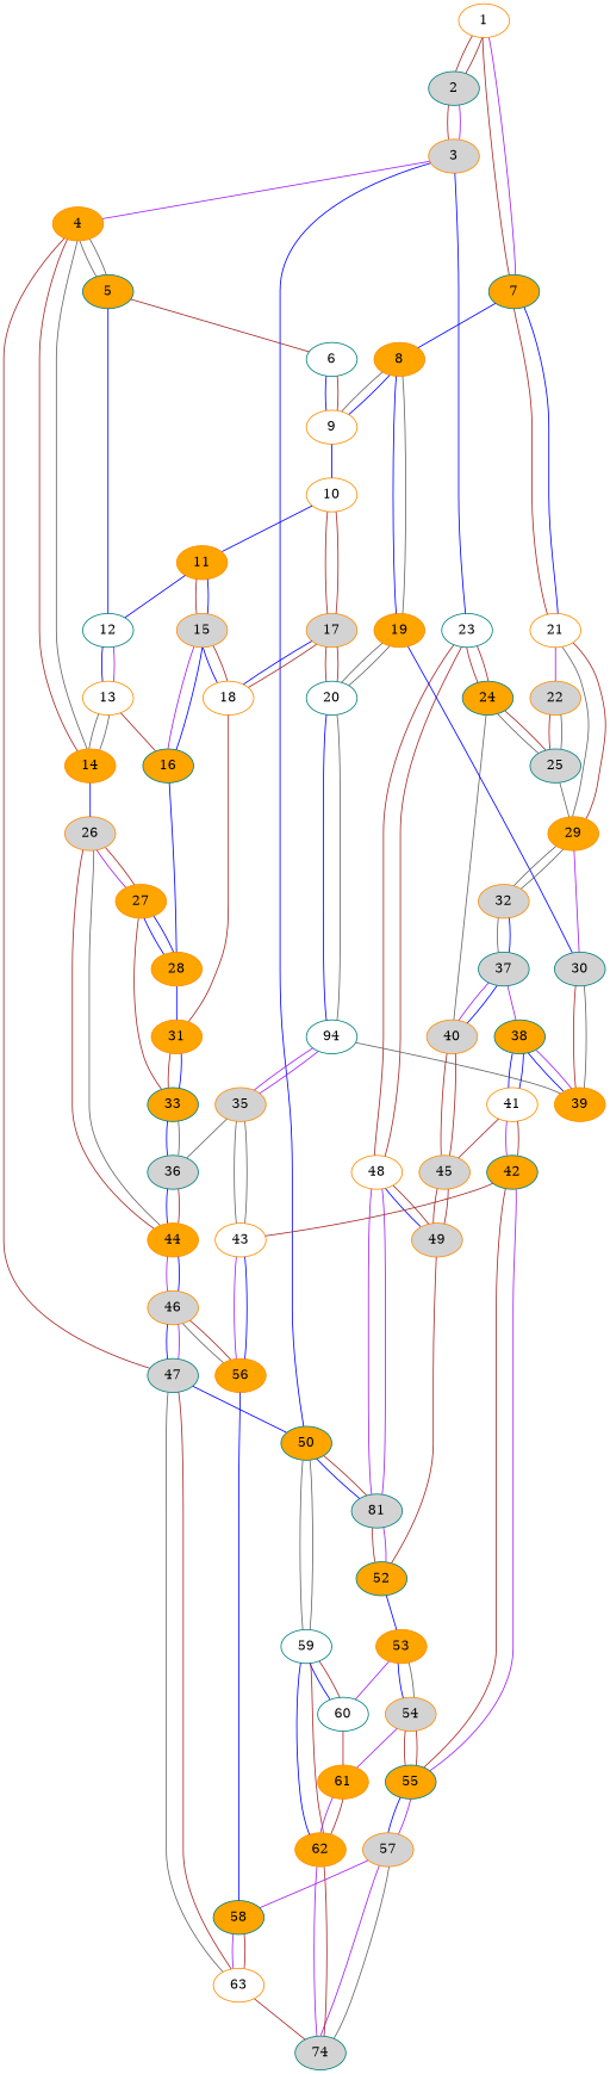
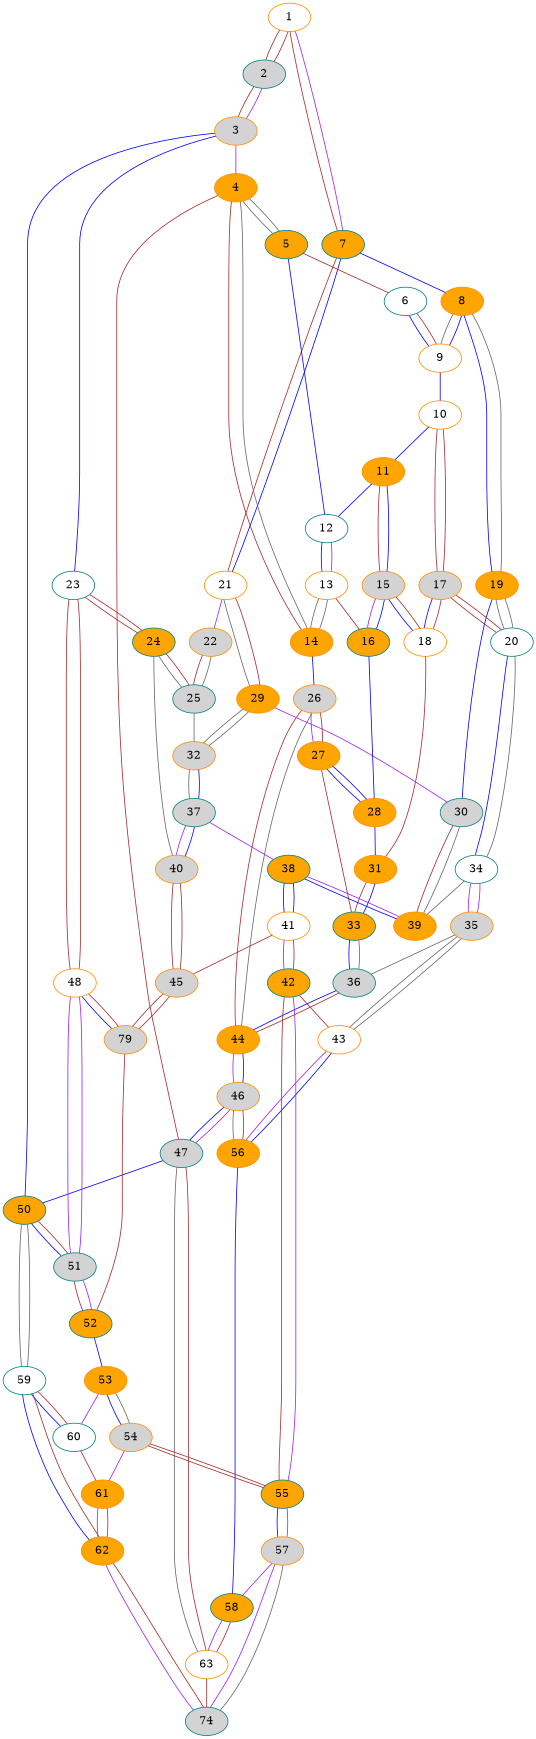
  graph {
    node [color=darkorange fillcolor=orange style=filled]
    edge [color=brown]
    1 [fillcolor=white]
    2 [color=teal fillcolor=lightgrey]
    7 [color=teal]
    3 [fillcolor=lightgrey]
    8
    21 [fillcolor=white]
    4
    23 [color=teal fillcolor=white]
    50 [color=teal]
    5 [color=teal]
    14
    47 [color=teal fillcolor=lightgrey]
    24 [color=teal]
    48 [fillcolor=white]
-   51 [color=teal fillcolor=lightgrey label=81]
+   51 [color=teal fillcolor=lightgrey]
    59 [color=teal fillcolor=white]
    6 [color=teal fillcolor=white]
    12 [color=teal fillcolor=white]
    26 [fillcolor=lightgrey]
    63 [fillcolor=white]
    9 [fillcolor=white]
    13 [fillcolor=white]
    10 [fillcolor=white]
    19
    22 [fillcolor=lightgrey]
    29
    20 [color=teal fillcolor=white]
    30 [color=teal fillcolor=lightgrey]
    11
    17 [fillcolor=lightgrey]
    15 [fillcolor=lightgrey]
    18 [fillcolor=white]
    16 [color=teal]
    28
    27
    44
    31
-   34 [color=teal fillcolor=white label=94]
+   34 [color=teal fillcolor=white]
    33 [color=teal]
    39
    35 [fillcolor=lightgrey]
    25 [color=teal fillcolor=lightgrey]
    32 [fillcolor=lightgrey]
    40 [fillcolor=lightgrey]
-   49 [fillcolor=lightgrey]
+   49 [fillcolor=lightgrey label=79]
    45 [fillcolor=lightgrey]
    37 [color=teal fillcolor=lightgrey]
    46 [fillcolor=lightgrey]
    36 [color=teal fillcolor=lightgrey]
    38 [color=teal]
    43 [fillcolor=white]
    56
    41 [fillcolor=white]
    42 [color=teal]
    55 [color=teal]
    57 [fillcolor=lightgrey]
    58 [color=teal]
    52 [color=teal]
    n59 [color=teal fillcolor=lightgrey label=74]
    53
    60 [color=teal fillcolor=white]
    62
    54 [fillcolor=lightgrey]
    61
    1 -- 2
    1 -- 2
    1 -- 7
    1 -- 7 [color=purple]
    2 -- 3
    2 -- 3 [color=purple]
    7 -- 8 [color=blue]
    7 -- 21
    7 -- 21 [color=blue]
    3 -- 4 [color=purple]
    3 -- 23 [color=blue]
    3 -- 50 [color=blue]
    8 -- 9 [color=gray40]
    8 -- 9 [color=blue]
    8 -- 19 [color=blue]
    8 -- 19 [color=gray40]
    21 -- 22 [color=purple]
    21 -- 29 [color=gray40]
    21 -- 29
    4 -- 5 [color=gray40]
    4 -- 5 [color=gray40]
    4 -- 14
    4 -- 14 [color=gray40]
    4 -- 47
    23 -- 24
    23 -- 24
    23 -- 48
    23 -- 48
    50 -- 51 [color=blue]
    50 -- 51
    50 -- 59 [color=gray40]
    50 -- 59 [color=gray40]
    5 -- 6
    5 -- 12 [color=blue]
    14 -- 26 [color=blue]
    47 -- 50 [color=blue]
    47 -- 63 [color=gray40]
    47 -- 63
    24 -- 25 [color=gray40]
    24 -- 25
    24 -- 40 [color=gray40]
    48 -- 51 [color=purple]
    48 -- 51 [color=purple]
    48 -- 49 [color=blue]
    48 -- 49
    51 -- 52
    51 -- 52 [color=purple]
    59 -- 60 [color=blue]
    59 -- 60
    59 -- 62 [color=blue]
    59 -- 62
    6 -- 9 [color=blue]
    6 -- 9
    12 -- 13 [color=blue]
    12 -- 13 [color=purple]
    26 -- 27 [color=purple]
    26 -- 27
    26 -- 44
    26 -- 44 [color=gray40]
    63 -- n59
    9 -- 10 [color=blue]
    13 -- 14 [color=gray40]
    13 -- 14 [color=gray40]
    13 -- 16
    10 -- 11 [color=blue]
    10 -- 17
    10 -- 17
    19 -- 20 [color=gray40]
    19 -- 20 [color=gray40]
    19 -- 30 [color=blue]
    22 -- 25
    22 -- 25 [color=gray40]
    29 -- 30 [color=purple]
    29 -- 32 [color=gray40]
    29 -- 32 [color=gray40]
    20 -- 34 [color=blue]
    20 -- 34 [color=gray40]
    30 -- 39
    30 -- 39 [color=gray40]
    11 -- 12 [color=blue]
    11 -- 15
    11 -- 15 [color=blue]
    17 -- 20
    17 -- 20
    17 -- 18 [color=blue]
    17 -- 18
    15 -- 18 [color=blue]
    15 -- 18
    15 -- 16 [color=purple]
    15 -- 16 [color=blue]
    18 -- 31
    16 -- 28 [color=blue]
    28 -- 31 [color=blue]
    27 -- 28 [color=blue]
    27 -- 28 [color=blue]
    27 -- 33
    44 -- 46 [color=purple]
    44 -- 46 [color=blue]
    31 -- 33
    31 -- 33 [color=blue]
    34 -- 39 [color=gray40]
    34 -- 35 [color=purple]
    34 -- 35 [color=purple]
    33 -- 36 [color=blue]
    33 -- 36 [color=gray40]
    35 -- 36 [color=gray40]
    35 -- 43 [color=gray40]
    35 -- 43 [color=gray40]
-   25 -- 29 [color=gray40]
+   25 -- 32 [color=gray40]
    32 -- 37 [color=gray40]
    32 -- 37 [color=blue]
    40 -- 45
    40 -- 45
    49 -- 52
    45 -- 49
    45 -- 49
    37 -- 40 [color=purple]
    37 -- 40 [color=blue]
    37 -- 38 [color=purple]
    46 -- 47 [color=blue]
    46 -- 47 [color=purple]
    46 -- 56 [color=gray40]
    46 -- 56
    36 -- 44 [color=blue]
    36 -- 44
    38 -- 39 [color=blue]
    38 -- 39 [color=purple]
    38 -- 41 [color=blue]
    38 -- 41 [color=blue]
    43 -- 56 [color=purple]
    43 -- 56 [color=blue]
    56 -- 58 [color=blue]
    41 -- 45
    41 -- 42 [color=purple]
    41 -- 42
    42 -- 43
    42 -- 55
    42 -- 55 [color=purple]
    55 -- 57 [color=blue]
    55 -- 57 [color=purple]
    57 -- 58 [color=purple]
    57 -- n59 [color=purple]
    57 -- n59 [color=gray40]
    58 -- 63 [color=purple]
    58 -- 63
    52 -- 53 [color=blue]
    53 -- 60 [color=purple]
    53 -- 54 [color=blue]
    53 -- 54 [color=gray40]
    60 -- 61
    62 -- n59 [color=purple]
    62 -- n59
    54 -- 55
    54 -- 55
    54 -- 61 [color=purple]
    61 -- 62 [color=purple]
    61 -- 62
  }
